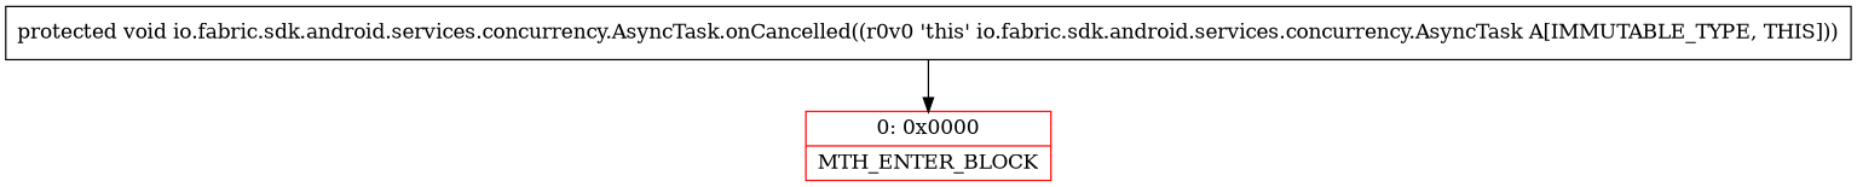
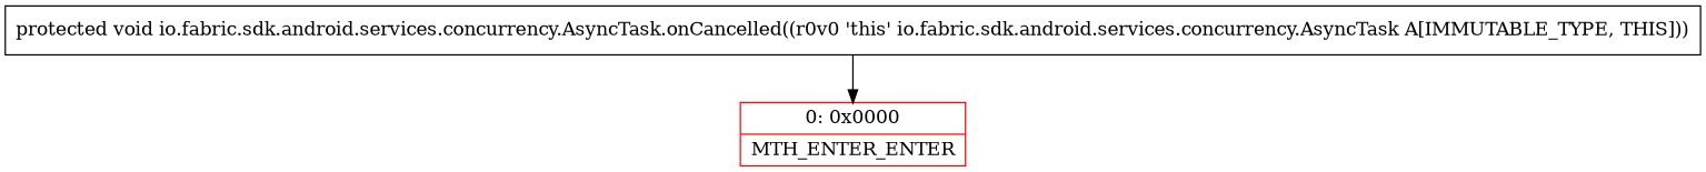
  digraph {
    node [shape=record]
-   n1 [color=red label="{0\:\ 0x0000|MTH_ENTER_BLOCK\l}"]
+   n1 [color=red label="{0\:\ 0x0000|MTH_ENTER_ENTER\l}"]
    n2 [label="{protected void io.fabric.sdk.android.services.concurrency.AsyncTask.onCancelled((r0v0 'this' io.fabric.sdk.android.services.concurrency.AsyncTask A[IMMUTABLE_TYPE, THIS])) }"]
    subgraph cluster_1 {
      label="R(0)"
    }
    n2 -> n1
  }
